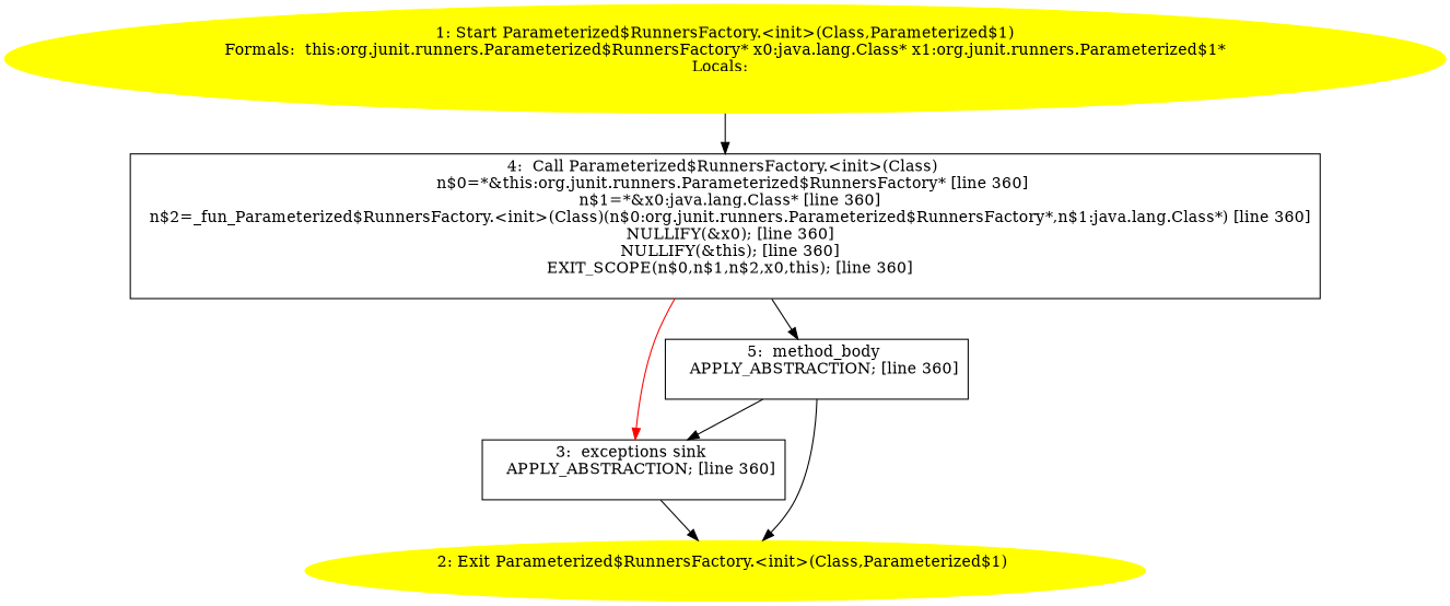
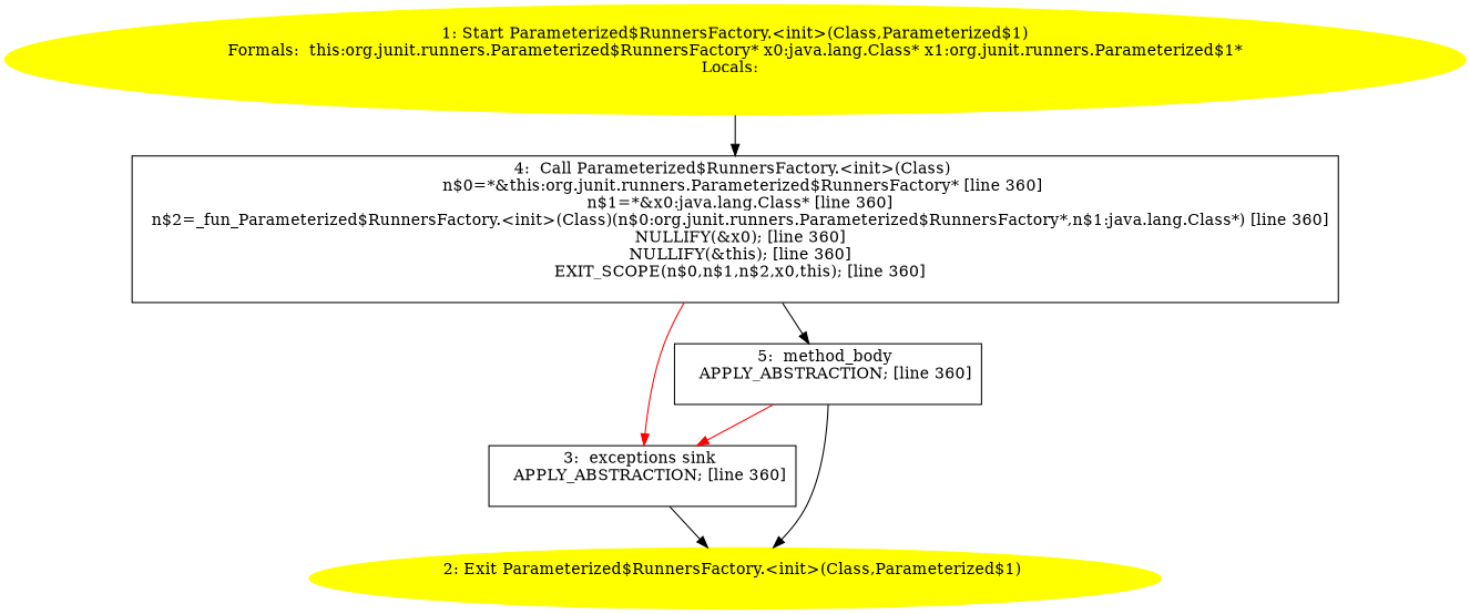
  digraph {
    node [shape=box]
    n1 [color=yellow label="1: Start Parameterized$RunnersFactory.<init>(Class,Parameterized$1)\nFormals:  this:org.junit.runners.Parameterized$RunnersFactory* x0:java.lang.Class* x1:org.junit.runners.Parameterized$1*\nLocals:  \n  " style=filled shape=""]
    n2 [label="4:  Call Parameterized$RunnersFactory.<init>(Class) \n   n$0=*&this:org.junit.runners.Parameterized$RunnersFactory* [line 360]\n  n$1=*&x0:java.lang.Class* [line 360]\n  n$2=_fun_Parameterized$RunnersFactory.<init>(Class)(n$0:org.junit.runners.Parameterized$RunnersFactory*,n$1:java.lang.Class*) [line 360]\n  NULLIFY(&x0); [line 360]\n  NULLIFY(&this); [line 360]\n  EXIT_SCOPE(n$0,n$1,n$2,x0,this); [line 360]\n "]
    n3 [label="3:  exceptions sink \n   APPLY_ABSTRACTION; [line 360]\n "]
    n4 [label="5:  method_body \n   APPLY_ABSTRACTION; [line 360]\n "]
    n5 [color=yellow label="2: Exit Parameterized$RunnersFactory.<init>(Class,Parameterized$1) \n  " style=filled shape=""]
    n1 -> n2
    n2 -> n3 [color=red]
    n2 -> n4
    n3 -> n5
-   n4 -> n3 [color=black]
+   n4 -> n3 [color=red]
    n4 -> n5
  }
